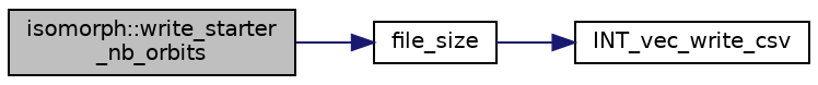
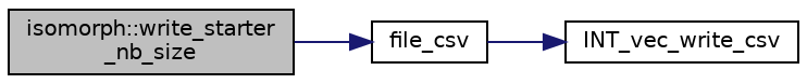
  digraph {
    rankdir=LR
    node [color=black fillcolor=white fontname=Helvetica fontsize=10 shape=record style=filled]
    edge [color=midnightblue fontname=Helvetica fontsize=10 labelfontname=Helvetica labelfontsize=10 style=solid]
-   n1 [fillcolor=grey75 fontcolor=black height=0.2 label="isomorph::write_starter\l_nb_orbits" width=0.4]
-   n2 [height=0.2 label=file_size width=0.4]
+   n1 [fillcolor=grey75 fontcolor=black height=0.2 label="isomorph::write_starter\l_nb_size" width=0.4]
+   n2 [height=0.2 label=file_csv width=0.4]
    n3 [height=0.2 label=INT_vec_write_csv width=0.4]
    n1 -> n2
    n2 -> n3
  }
